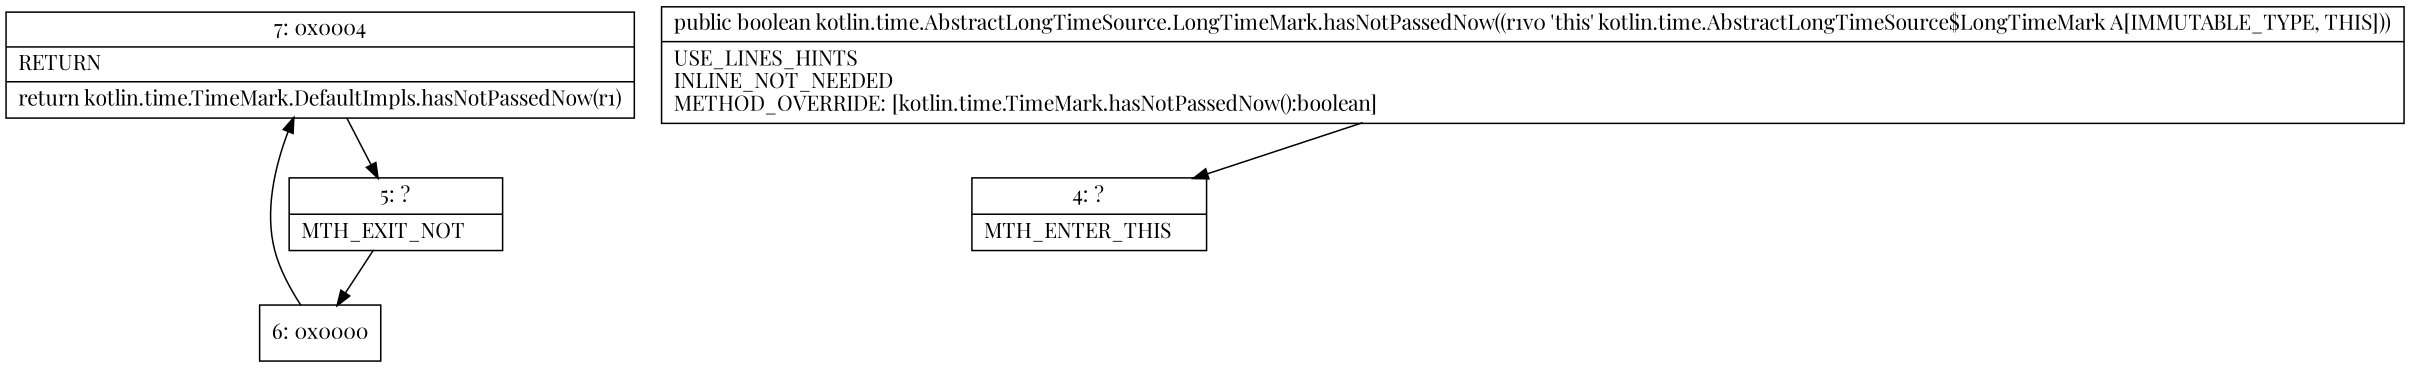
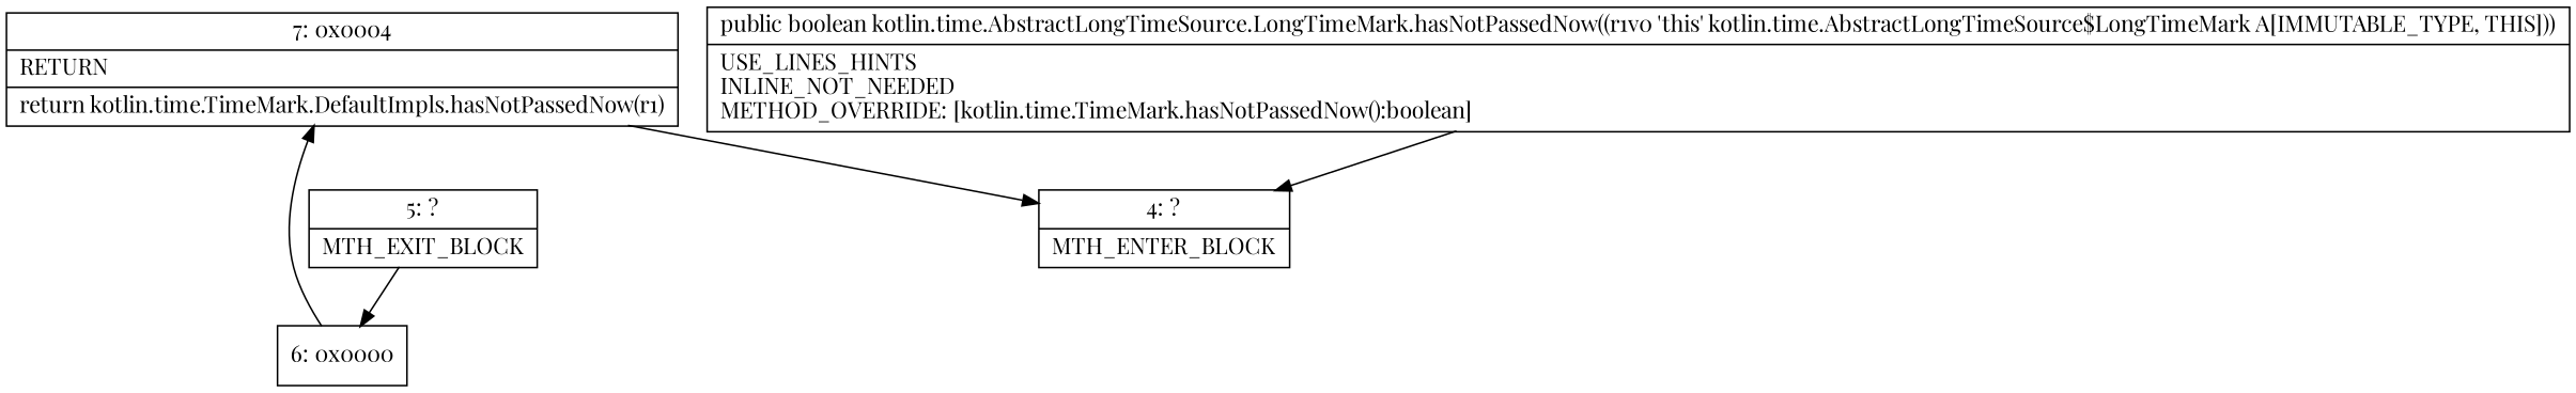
  digraph {
    fontname="Playfair Display"
    node [fontname="Playfair Display" shape=record]
    edge [fontname="Playfair Display"]
-   n1 [label="{4\:\ ?|MTH_ENTER_THIS\l}"]
+   n1 [label="{4\:\ ?|MTH_ENTER_BLOCK\l}"]
    n2 [label="{6\:\ 0x0000}"]
    n3 [label="{7\:\ 0x0004|RETURN\l|return kotlin.time.TimeMark.DefaultImpls.hasNotPassedNow(r1)\l}"]
-   n4 [label="{5\:\ ?|MTH_EXIT_NOT\l}"]
+   n4 [label="{5\:\ ?|MTH_EXIT_BLOCK\l}"]
    n5 [label="{public boolean kotlin.time.AbstractLongTimeSource.LongTimeMark.hasNotPassedNow((r1v0 'this' kotlin.time.AbstractLongTimeSource$LongTimeMark A[IMMUTABLE_TYPE, THIS]))  | USE_LINES_HINTS\lINLINE_NOT_NEEDED\lMETHOD_OVERRIDE: [kotlin.time.TimeMark.hasNotPassedNow():boolean]\l}"]
    n2 -> n3
-   n3 -> n4
+   n3 -> n1
    n4 -> n2
    n5 -> n1
  }
